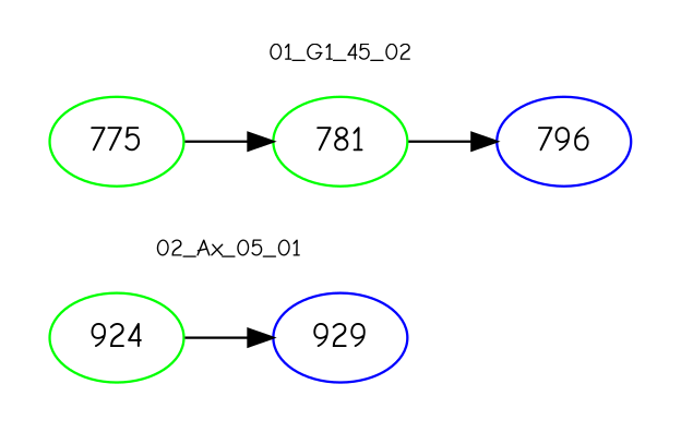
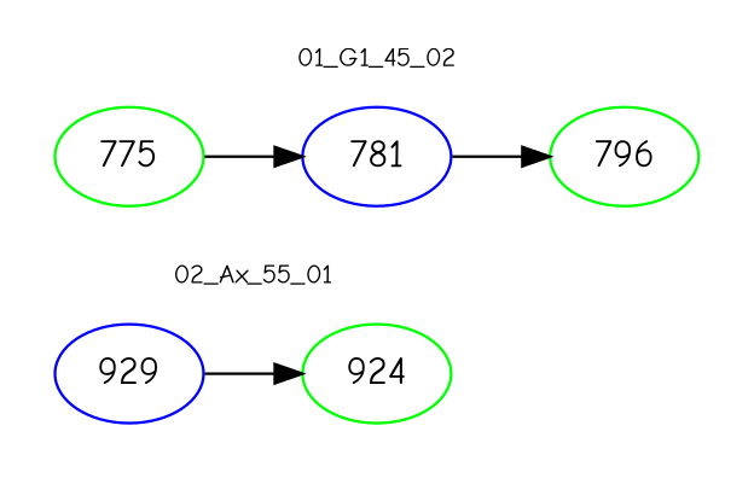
  digraph {
    fontname="Comic Neue"
    rankdir=LR
    node [color=green fontname="Comic Neue"]
    edge [color=black fontname="Comic Neue"]
    n1 [label=924]
    n2 [color=blue label=929]
    n3 [label=775]
-   n4 [label=781]
-   n5 [color=blue label=796]
+   n4 [color=blue label=781]
+   n5 [label=796]
    subgraph cluster_1 {
      color=white
      fontsize=10
-     label="02_Ax_05_01"
+     label="02_Ax_55_01"
      n1
      n2
    }
    subgraph cluster_2 {
      color=white
      fontsize=10
      label="01_G1_45_02"
      n3
      n4
      n5
    }
-   n1 -> n2
+   n2 -> n1
    n3 -> n4
    n4 -> n5
  }
